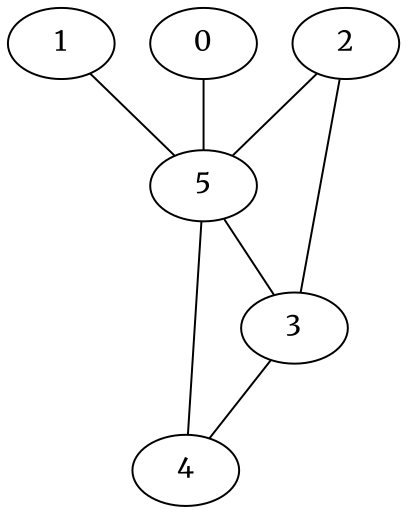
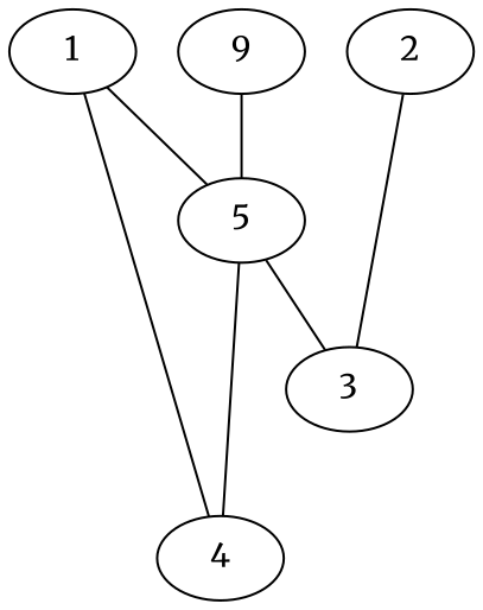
  graph {
    fontname=Merriweather
    node [fontname=Merriweather]
    edge [fontname=Merriweather]
-   0
+   0 [label=9]
    5
    4
    3
    1
    2
    0 -- 5
    5 -- 3
    4 -- 5
-   3 -- 4
+   1 -- 4
    1 -- 5
-   2 -- 5
    2 -- 3
  }
